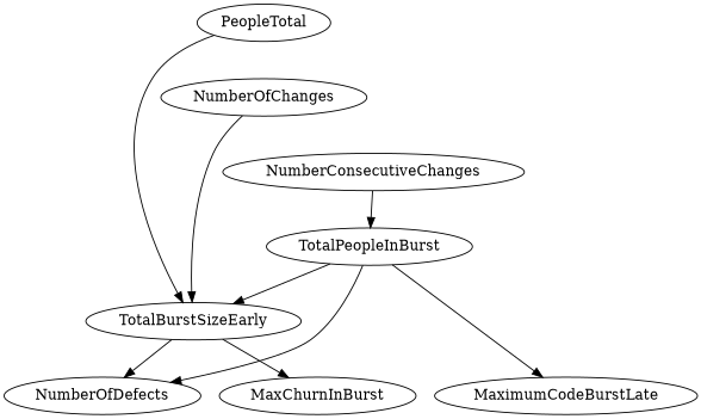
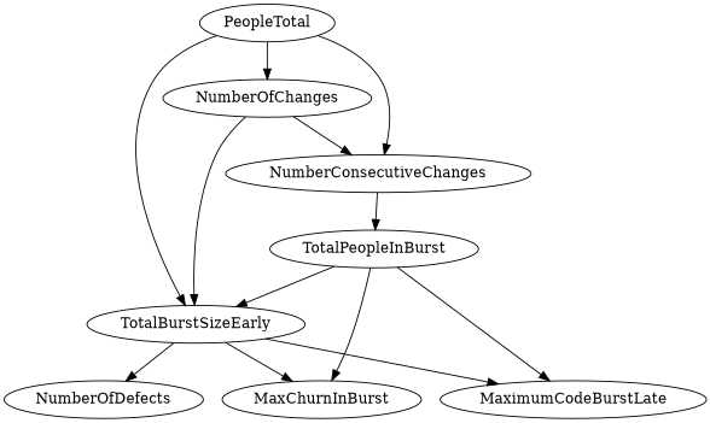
  digraph {
    NumberOfChanges
    NumberConsecutiveChanges
    TotalBurstSizeEarly
    TotalPeopleInBurst
    MaxChurnInBurst
    MaximumCodeBurstLate
    NumberOfDefects
    PeopleTotal
+   NumberOfChanges -> NumberConsecutiveChanges
    NumberOfChanges -> TotalBurstSizeEarly
    NumberConsecutiveChanges -> TotalPeopleInBurst
    TotalBurstSizeEarly -> MaxChurnInBurst
+   TotalBurstSizeEarly -> MaximumCodeBurstLate
    TotalBurstSizeEarly -> NumberOfDefects
    TotalPeopleInBurst -> TotalBurstSizeEarly
-   TotalPeopleInBurst -> NumberOfDefects
+   TotalPeopleInBurst -> MaxChurnInBurst
    TotalPeopleInBurst -> MaximumCodeBurstLate
+   PeopleTotal -> NumberOfChanges
+   PeopleTotal -> NumberConsecutiveChanges
    PeopleTotal -> TotalBurstSizeEarly
  }
